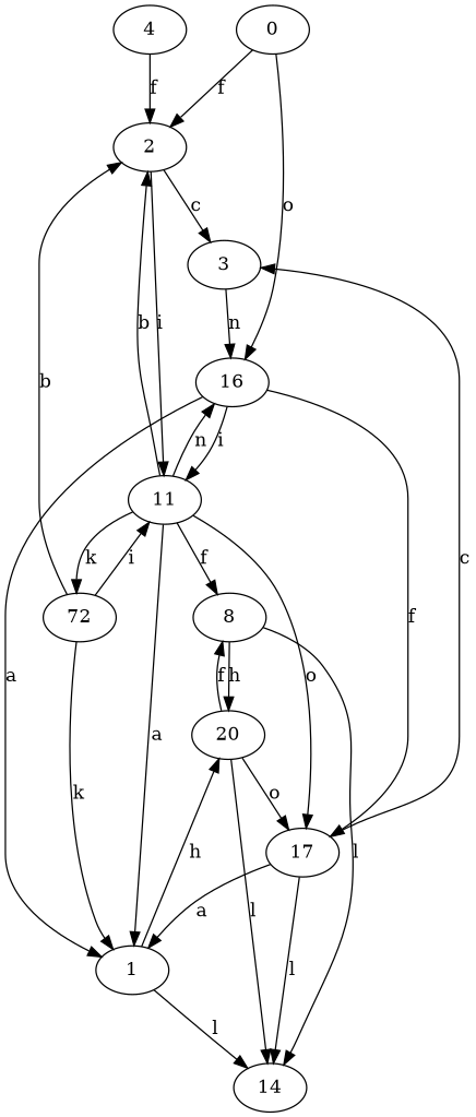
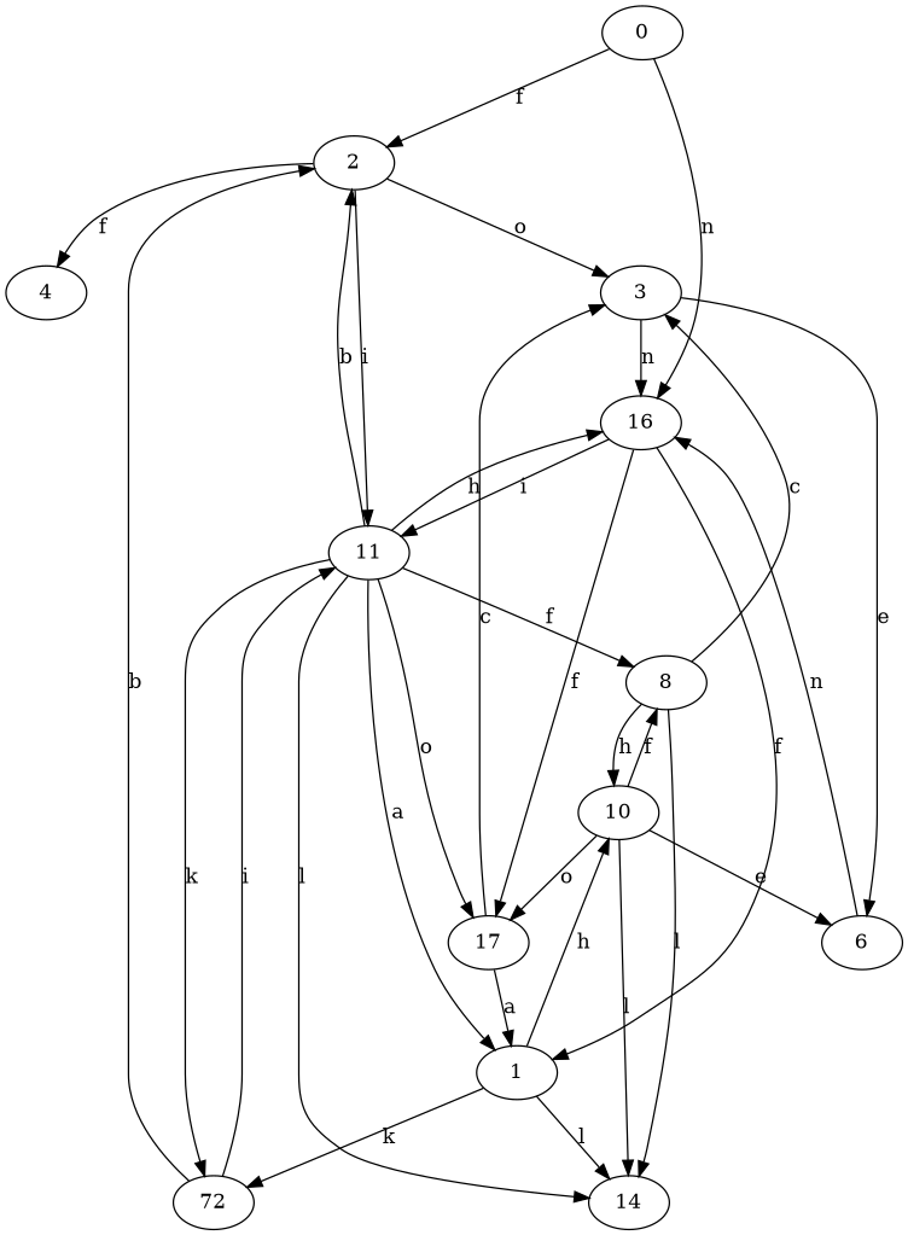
  strict digraph {
    0
    2
    16
    3
    n5 [label=4]
    11
    1
    17
-   10 [label=20]
+   10
    n10 [label=72]
    14
+   6
    8
    0 -> 2 [label=f]
-   0 -> 16 [label=o]
-   2 -> 3 [label=c]
-   n5 -> 2 [label=f]
+   0 -> 16 [label=n]
+   2 -> 3 [label=o]
+   2 -> n5 [label=f]
    2 -> 11 [label=i]
    16 -> 11 [label=i]
-   16 -> 1 [label=a]
+   16 -> 1 [label=f]
    16 -> 17 [label=f]
    3 -> 16 [label=n]
+   3 -> 6 [label=e]
    11 -> 2 [label=b]
-   11 -> 16 [label=n]
+   11 -> 16 [label=h]
    11 -> 1 [label=a]
    11 -> 17 [label=o]
    11 -> n10 [label=k]
    11 -> 8 [label=f]
    1 -> 10 [label=h]
-   n10 -> 1 [label=k]
+   1 -> n10 [label=k]
    1 -> 14 [label=l]
    17 -> 3 [label=c]
    17 -> 1 [label=a]
-   17 -> 14 [label=l]
+   11 -> 14 [label=l]
    10 -> 17 [label=o]
    10 -> 14 [label=l]
+   10 -> 6 [label=e]
    10 -> 8 [label=f]
    n10 -> 2 [label=b]
    n10 -> 11 [label=i]
+   6 -> 16 [label=n]
+   8 -> 3 [label=c]
    8 -> 10 [label=h]
    8 -> 14 [label=l]
  }
